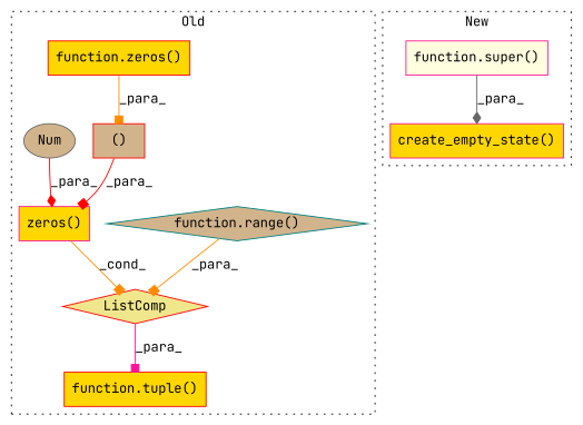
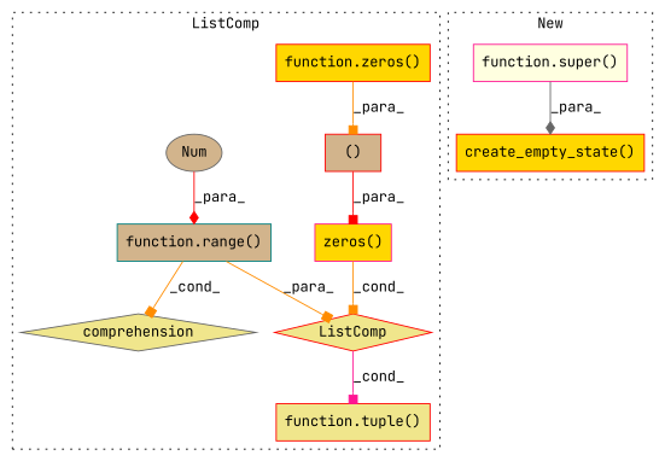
  digraph {
    fontname="JetBrains Mono"
    node [a=75 color=red fillcolor=gold fontname="JetBrains Mono" l="6,1" shape=box style=filled]
    edge [arrowhead=box color=darkorange fontname="JetBrains Mono"]
    n1 [a=54 fillcolor=tan l=24 label="()" s=31556]
    n2 [color=deeppink l="16,76" label="zeros()" s="31529,31581"]
    n3 [l="4,1" label="function.zeros()" s="31558,31579"]
-   n4 [label="function.tuple()" s="31686,31697"]
-   n5 [color=teal fillcolor=tan label="function.range()" s="31667,31674" shape=diamond]
+   n4 [fillcolor=khaki label="function.tuple()" s="31686,31697"]
+   n5 [color=teal fillcolor=tan label="function.range()" s="31667,31674"]
    n6 [a=106 fillcolor=khaki l=148 label=ListComp s=31528 shape=diamond]
    n7 [a=76 color=gray40 fillcolor=tan l=1 label=Num s=31673 shape=ellipse]
-   n9 [color=deeppink l=74 label="create_empty_state()" s=38310]
+   n8 [a=45 color=gray40 fillcolor=khaki l=3 label=comprehension s=31658 shape=diamond]
+   n9 [l=74 label="create_empty_state()" s=38310]
    n10 [color=deeppink fillcolor=lightyellow label="function.super()" s="38310,38331"]
    subgraph cluster_1 {
-     label=Old
+     label=ListComp
      style=dotted
      n1
      n2
      n3
      n4
      n5
      n6
      n7
+     n8
    }
    subgraph cluster_2 {
      label=New
      style=dotted
      n9
      n10
    }
    n1 -> n2 [color=red label=_para_]
    n2 -> n6 [label=_cond_]
    n3 -> n1 [label=_para_]
    n5 -> n6 [label=_para_]
-   n6 -> n4 [color=deeppink label=_para_]
-   n7 -> n2 [arrowhead=diamond color=red label=_para_]
+   n5 -> n8 [label=_cond_]
+   n6 -> n4 [color=deeppink label=_cond_]
+   n7 -> n5 [arrowhead=diamond color=red label=_para_]
    n10 -> n9 [arrowhead=diamond color=gray40 label=_para_]
  }
